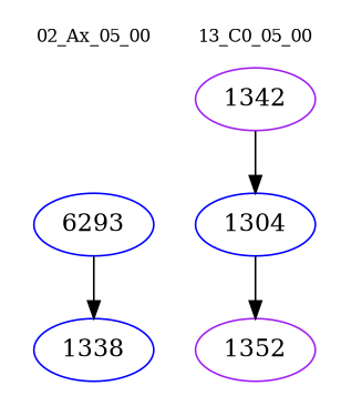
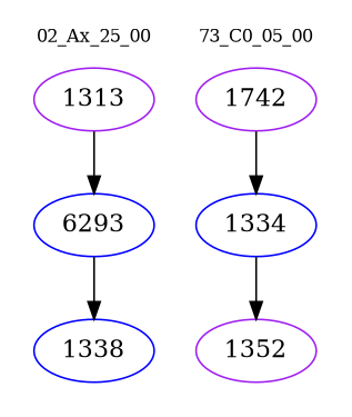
  digraph {
    node [color=purple]
    edge [color=black]
+   n1 [label=1313]
    n2 [color=blue label=6293]
    n3 [color=blue label=1338]
-   n4 [label=1342]
-   n5 [color=blue label=1304]
+   n4 [label=1742]
+   n5 [color=blue label=1334]
    n6 [label=1352]
    subgraph cluster_1 {
      color=white
      fontsize=10
-     label="02_Ax_05_00"
+     label="02_Ax_25_00"
+     n1
      n2
      n3
    }
    subgraph cluster_2 {
      color=white
      fontsize=10
-     label="13_C0_05_00"
+     label="73_C0_05_00"
      n4
      n5
      n6
    }
+   n1 -> n2
    n2 -> n3
    n4 -> n5
    n5 -> n6
  }
